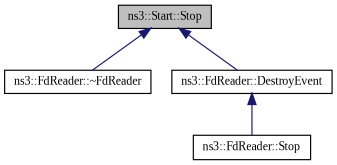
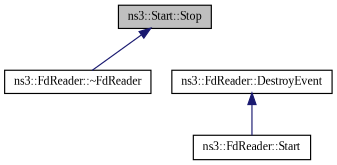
  digraph {
    fontname="Liberation Serif"
    rankdir=TB
    node [color=black fillcolor=white fontname="Liberation Serif" fontsize=10 shape=record style=filled]
    edge [color=midnightblue dir=back fontname="Liberation Serif" fontsize=10 labelfontname=Helvetica labelfontsize=10 style=solid]
    n1 [fillcolor=grey75 fontcolor=black height=0.2 label="ns3::Start::Stop" width=0.4]
    n2 [height=0.2 label="ns3::FdReader::~FdReader" width=0.4]
    n3 [height=0.2 label="ns3::FdReader::DestroyEvent" width=0.4]
-   n4 [height=0.2 label="ns3::FdReader::Stop" width=0.4]
+   n4 [height=0.2 label="ns3::FdReader::Start" width=0.4]
    n1 -> n2
-   n1 -> n3
    n3 -> n4
  }
